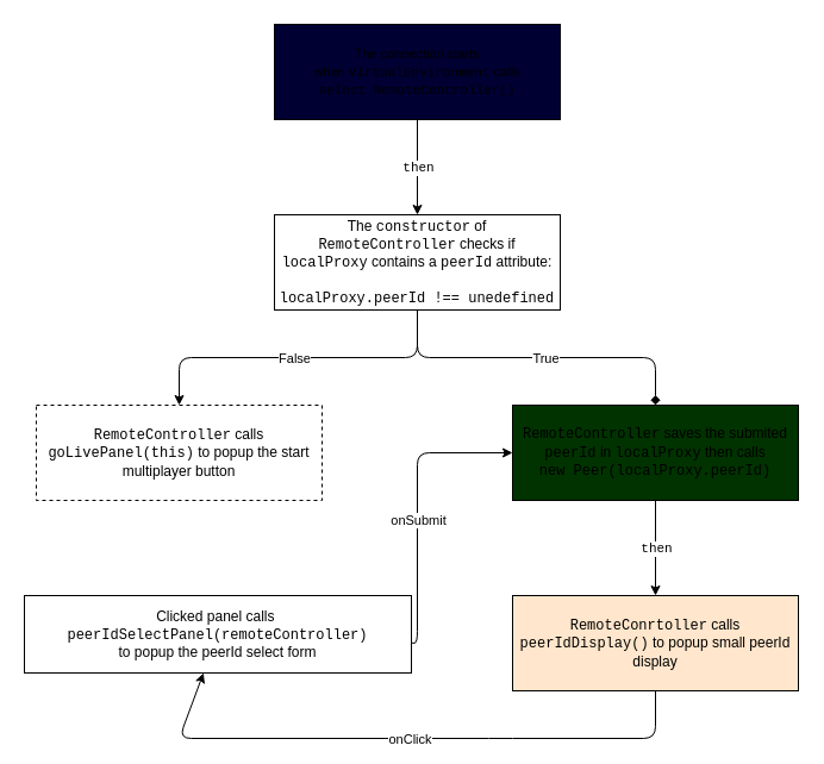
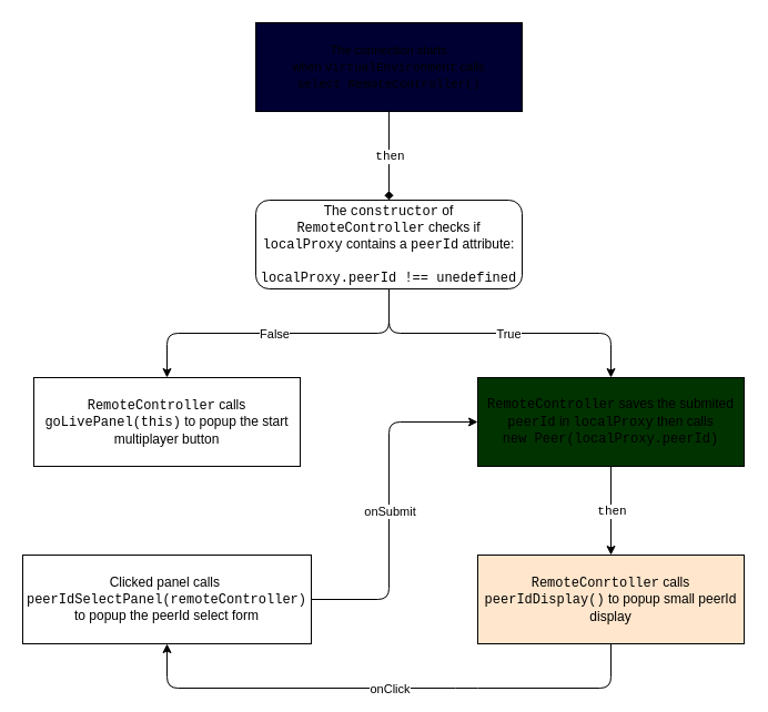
  <mxCell id="0" />
  <mxCell id="1" parent="0" />
- <mxCell id="2" style="edgeStyle=none;html=1;" parent="1" source="4" target="9" edge="1"><mxGeometry relative="1" as="geometry"><Array as="points" /></mxGeometry></mxCell>
+ <mxCell id="2" style="edgeStyle=none;html=1;endArrow=diamond;" parent="1" source="4" target="9" edge="1"><mxGeometry relative="1" as="geometry"><Array as="points" /></mxGeometry></mxCell>
  <mxCell id="3" value="then" style="edgeLabel;html=1;align=center;verticalAlign=middle;resizable=0;points=[];fontFamily=Courier New;" vertex="1" connectable="0" parent="2"><mxGeometry x="0.39" relative="1" as="geometry"><mxPoint y="-16" as="offset" /></mxGeometry></mxCell>
  <mxCell id="4" value="&lt;span style=&quot;font-size: 11px&quot;&gt;The connection starts when&amp;nbsp;&lt;font face=&quot;Courier New&quot;&gt;VirtualEnvironment&lt;/font&gt; calls &lt;br&gt;&lt;font face=&quot;Courier New&quot;&gt;select RemoteController()&lt;/font&gt;&lt;/span&gt;" style="rounded=0;whiteSpace=wrap;html=1;fillColor=#000033;" parent="1" vertex="1"><mxGeometry x="230" y="20" width="240" height="80" as="geometry" /></mxCell>
  <mxCell id="5" style="edgeStyle=none;html=1;" parent="1" source="9" target="10" edge="1"><mxGeometry relative="1" as="geometry"><mxPoint x="440" y="430" as="targetPoint" /><Array as="points"><mxPoint x="350" y="300" /><mxPoint x="150" y="300" /></Array></mxGeometry></mxCell>
  <mxCell id="6" value="False" style="edgeLabel;html=1;align=center;verticalAlign=middle;resizable=0;points=[];" parent="5" vertex="1" connectable="0"><mxGeometry x="0.178" y="3" relative="1" as="geometry"><mxPoint x="21" y="-3" as="offset" /></mxGeometry></mxCell>
- <mxCell id="7" style="edgeStyle=none;html=1;endArrow=diamond;" parent="1" source="9" target="13" edge="1"><mxGeometry relative="1" as="geometry"><mxPoint x="520" y="340" as="targetPoint" /><mxPoint x="360" y="260" as="sourcePoint" /><Array as="points"><mxPoint x="350" y="300" /><mxPoint x="550" y="300" /></Array></mxGeometry></mxCell>
+ <mxCell id="7" style="edgeStyle=none;html=1;" parent="1" source="9" target="13" edge="1"><mxGeometry relative="1" as="geometry"><mxPoint x="520" y="340" as="targetPoint" /><mxPoint x="360" y="260" as="sourcePoint" /><Array as="points"><mxPoint x="350" y="300" /><mxPoint x="550" y="300" /></Array></mxGeometry></mxCell>
  <mxCell id="8" value="True" style="edgeLabel;html=1;align=center;verticalAlign=middle;resizable=0;points=[];" parent="7" vertex="1" connectable="0"><mxGeometry x="0.33" y="3" relative="1" as="geometry"><mxPoint x="-39" y="3" as="offset" /></mxGeometry></mxCell>
- <mxCell id="9" value="The &lt;font face=&quot;Courier New&quot;&gt;constructor&lt;/font&gt; of &lt;font face=&quot;Courier New&quot;&gt;RemoteController&lt;/font&gt;&amp;nbsp;checks if &lt;font face=&quot;Courier New&quot;&gt;localProxy&lt;/font&gt; contains a &lt;font face=&quot;Courier New&quot;&gt;peerId&lt;/font&gt; attribute:&lt;br&gt;&lt;br&gt;&lt;font face=&quot;Courier New&quot;&gt;localProxy.peerId !== unedefined&lt;/font&gt;" style="rounded=0;whiteSpace=wrap;html=1;" parent="1" vertex="1"><mxGeometry x="230" y="180" width="240" height="80" as="geometry" /></mxCell>
- <mxCell id="10" value="&lt;font face=&quot;Courier New&quot;&gt;RemoteController&lt;/font&gt; calls &lt;font face=&quot;Courier New&quot;&gt;goLivePanel(this)&lt;/font&gt;&amp;nbsp;to popup the start multiplayer button" style="rounded=0;whiteSpace=wrap;html=1;dashed=1;" parent="1" vertex="1"><mxGeometry x="30" y="340" width="240" height="80" as="geometry" /></mxCell>
+ <mxCell id="9" value="The &lt;font face=&quot;Courier New&quot;&gt;constructor&lt;/font&gt; of &lt;font face=&quot;Courier New&quot;&gt;RemoteController&lt;/font&gt;&amp;nbsp;checks if &lt;font face=&quot;Courier New&quot;&gt;localProxy&lt;/font&gt; contains a &lt;font face=&quot;Courier New&quot;&gt;peerId&lt;/font&gt; attribute:&lt;br&gt;&lt;br&gt;&lt;font face=&quot;Courier New&quot;&gt;localProxy.peerId !== unedefined&lt;/font&gt;" style="whiteSpace=wrap;html=1;rounded=1;" parent="1" vertex="1"><mxGeometry x="230" y="180" width="240" height="80" as="geometry" /></mxCell>
+ <mxCell id="10" value="&lt;font face=&quot;Courier New&quot;&gt;RemoteController&lt;/font&gt; calls &lt;font face=&quot;Courier New&quot;&gt;goLivePanel(this)&lt;/font&gt;&amp;nbsp;to popup the start multiplayer button" style="rounded=0;whiteSpace=wrap;html=1;" parent="1" vertex="1"><mxGeometry x="30" y="340" width="240" height="80" as="geometry" /></mxCell>
  <mxCell id="11" style="edgeStyle=none;html=1;" edge="1" parent="1" source="13" target="19"><mxGeometry relative="1" as="geometry" /></mxCell>
  <mxCell id="12" value="then" style="edgeLabel;html=1;align=center;verticalAlign=middle;resizable=0;points=[];fontFamily=Courier New;" vertex="1" connectable="0" parent="11"><mxGeometry x="0.267" relative="1" as="geometry"><mxPoint y="-11" as="offset" /></mxGeometry></mxCell>
  <mxCell id="13" value="&lt;font face=&quot;Courier New&quot;&gt;RemoteController&lt;/font&gt; saves the submited&lt;font face=&quot;Courier New&quot;&gt; peerId&lt;/font&gt; in &lt;font face=&quot;Courier New&quot;&gt;localProxy&lt;/font&gt; then calls&lt;br&gt;&lt;font face=&quot;Courier New&quot;&gt;new Peer(localProxy.peerId)&lt;/font&gt;" style="rounded=0;whiteSpace=wrap;html=1;fillColor=#003300;" parent="1" vertex="1"><mxGeometry x="430" y="340" width="240" height="80" as="geometry" /></mxCell>
- <mxCell id="14" value="Clicked panel calls&amp;nbsp;&lt;br&gt;&lt;font face=&quot;Courier New&quot;&gt;peerIdSelectPanel(remoteController)&lt;br&gt;&lt;/font&gt;to popup the peerId select form" style="rounded=0;whiteSpace=wrap;html=1;" parent="1" vertex="1"><mxGeometry x="20" y="500" width="325" height="65" as="geometry" /></mxCell>
+ <mxCell id="14" value="Clicked panel calls&amp;nbsp;&lt;br&gt;&lt;font face=&quot;Courier New&quot;&gt;peerIdSelectPanel(remoteController)&lt;br&gt;&lt;/font&gt;to popup the peerId select form" style="rounded=0;whiteSpace=wrap;html=1;" parent="1" vertex="1"><mxGeometry x="20" y="500" width="260" height="80" as="geometry" /></mxCell>
  <mxCell id="15" style="edgeStyle=none;html=1;entryX=0;entryY=0.5;entryDx=0;entryDy=0;" edge="1" parent="1" source="14" target="13"><mxGeometry relative="1" as="geometry"><mxPoint x="220" y="510" as="sourcePoint" /><mxPoint x="190" y="580" as="targetPoint" /><Array as="points"><mxPoint x="350" y="540" /><mxPoint x="350" y="380" /></Array></mxGeometry></mxCell>
  <mxCell id="16" value="onSubmit" style="edgeLabel;html=1;align=center;verticalAlign=middle;resizable=0;points=[];" vertex="1" connectable="0" parent="15"><mxGeometry x="0.272" y="1" relative="1" as="geometry"><mxPoint x="1" y="47" as="offset" /></mxGeometry></mxCell>
  <mxCell id="17" style="edgeStyle=none;html=1;" edge="1" parent="1" source="19" target="14"><mxGeometry relative="1" as="geometry"><mxPoint x="270" y="540" as="targetPoint" /><Array as="points"><mxPoint x="550" y="620" /><mxPoint x="420" y="620" /><mxPoint x="150" y="620" /></Array></mxGeometry></mxCell>
  <mxCell id="18" value="onClick" style="edgeLabel;html=1;align=center;verticalAlign=middle;resizable=0;points=[];" vertex="1" connectable="0" parent="17"><mxGeometry x="-0.201" relative="1" as="geometry"><mxPoint x="-48" as="offset" /></mxGeometry></mxCell>
  <mxCell id="19" value="&lt;font face=&quot;Courier New&quot;&gt;RemoteConrtoller&lt;/font&gt; calls &lt;font face=&quot;Courier New&quot;&gt;peerIdDisplay()&lt;/font&gt; to popup small peerId display" style="rounded=0;whiteSpace=wrap;html=1;fillColor=#ffe6cc;" vertex="1" parent="1"><mxGeometry x="430" y="500" width="240" height="80" as="geometry" /></mxCell>
